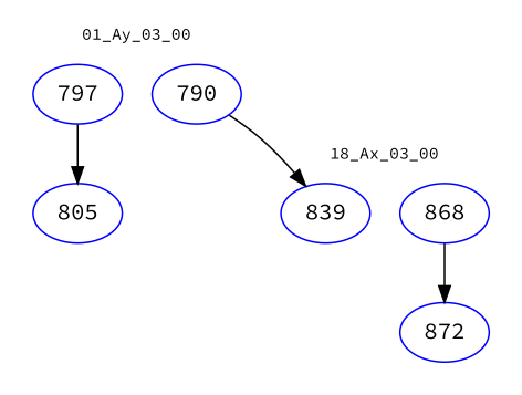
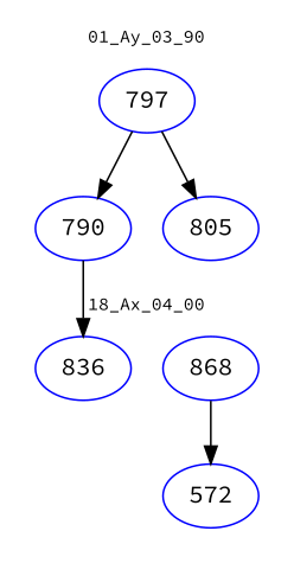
  digraph {
    fontname="Source Code Pro"
    node [color=blue fontname="Source Code Pro"]
    edge [color=black fontname="Source Code Pro"]
    n1 [label=868]
-   n2 [label=839]
-   n3 [label=872]
+   n2 [label=836]
+   n3 [label=572]
    n4 [label=797]
    n5 [label=790]
    n6 [label=805]
    subgraph cluster_1 {
      color=white
      fontsize=10
-     label="18_Ax_03_00"
+     label="18_Ax_04_00"
      n1
      n2
      n3
    }
    subgraph cluster_2 {
      color=white
      fontsize=10
-     label="01_Ay_03_00"
+     label="01_Ay_03_90"
      n4
      n5
      n6
    }
    n1 -> n3
+   n4 -> n5
    n4 -> n6
    n5 -> n2
  }
